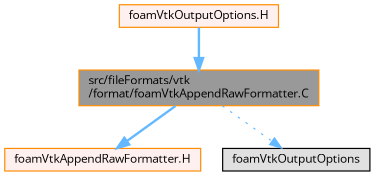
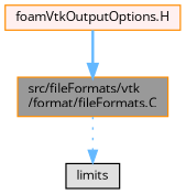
  digraph {
    fontname="Open Sans"
    node [color=darkorange fillcolor="#FFF0F0" fontname="Open Sans" fontsize=10 shape=box style=filled]
    edge [color=steelblue1 fontname="Open Sans" fontsize=10 labelfontname=Helvetica labelfontsize=10 style=bold]
-   n1 [fillcolor=grey60 fontcolor=black height=0.2 label="src/fileFormats/vtk\l/format/foamVtkAppendRawFormatter.C" width=0.4]
-   n2 [height=0.2 label="foamVtkAppendRawFormatter.H" width=0.4]
-   n3 [color=black fillcolor="#E0E0E0" height=0.2 label=foamVtkOutputOptions width=0.4]
+   n1 [fillcolor=grey60 fontcolor=black height=0.2 label="src/fileFormats/vtk\l/format/fileFormats.C" width=0.4]
+   n3 [color=black fillcolor="#E0E0E0" height=0.2 label=limits width=0.4]
    n4 [height=0.2 label="foamVtkOutputOptions.H" width=0.4]
-   n1 -> n2
    n1 -> n3 [style=dotted]
    n4 -> n1
  }
